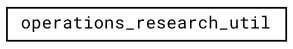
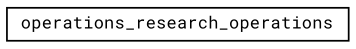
  digraph {
    rankdir=LR
    fontname="Roboto Mono"
-   n1 [color=black fillcolor=white fontname="Roboto Mono" fontsize=10 height=0.2 label=operations_research_util shape=record style=filled width=0.4]
+   n1 [color=black fillcolor=white fontname="Roboto Mono" fontsize=10 height=0.2 label=operations_research_operations shape=record style=filled width=0.4]
  }
